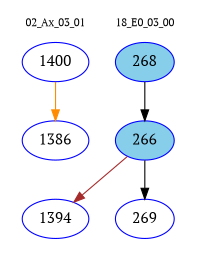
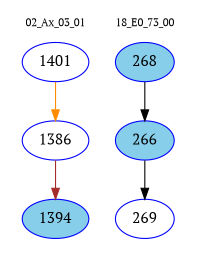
  digraph {
    fontname="PT Serif"
    node [color=blue fillcolor=white fontname="PT Serif" style=filled]
    edge [color=black fontname="PT Serif"]
-   n1 [label=1400]
+   n1 [label=1401]
    n2 [label=1386]
-   n3 [label=1394]
+   n3 [fillcolor=skyblue label=1394]
    n4 [fillcolor=skyblue label=268]
    n5 [fillcolor=skyblue label=266]
    n6 [label=269]
    subgraph cluster_1 {
      color=white
      fontsize=10
      label="02_Ax_03_01"
      n1
      n2
      n3
    }
    subgraph cluster_2 {
      color=white
      fontsize=10
-     label="18_E0_03_00"
+     label="18_E0_73_00"
      n4
      n5
      n6
    }
    n1 -> n2 [color=darkorange]
-   n5 -> n3 [color=brown]
+   n2 -> n3 [color=brown]
    n4 -> n5
    n5 -> n6
  }
